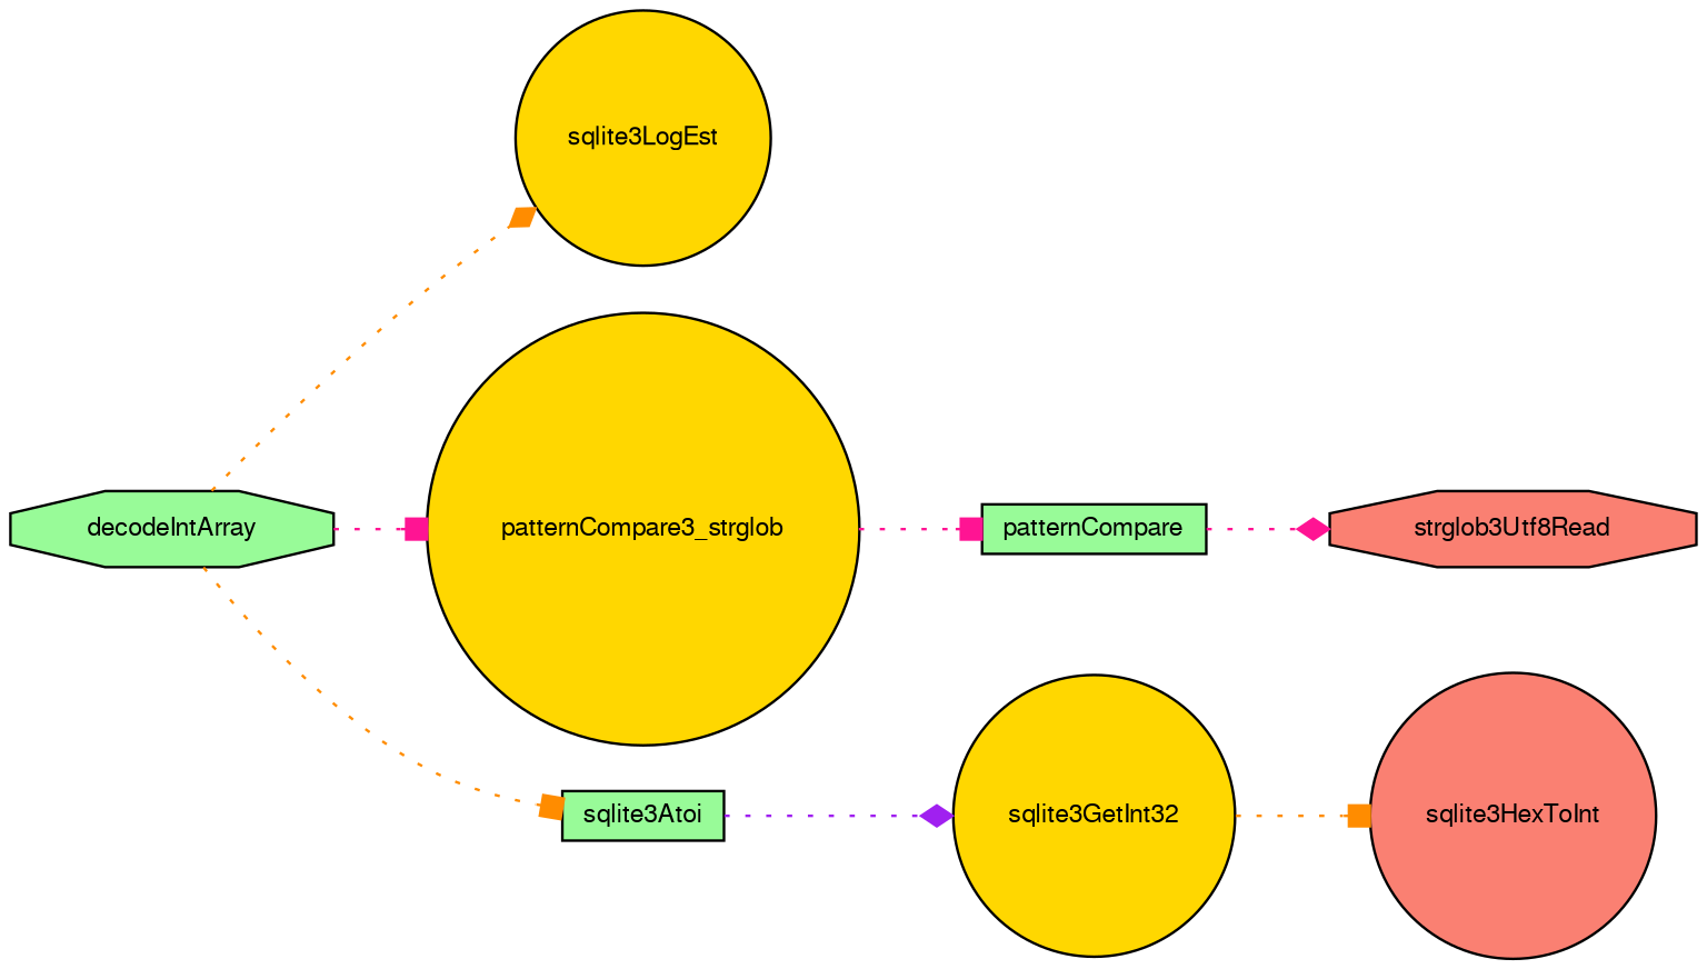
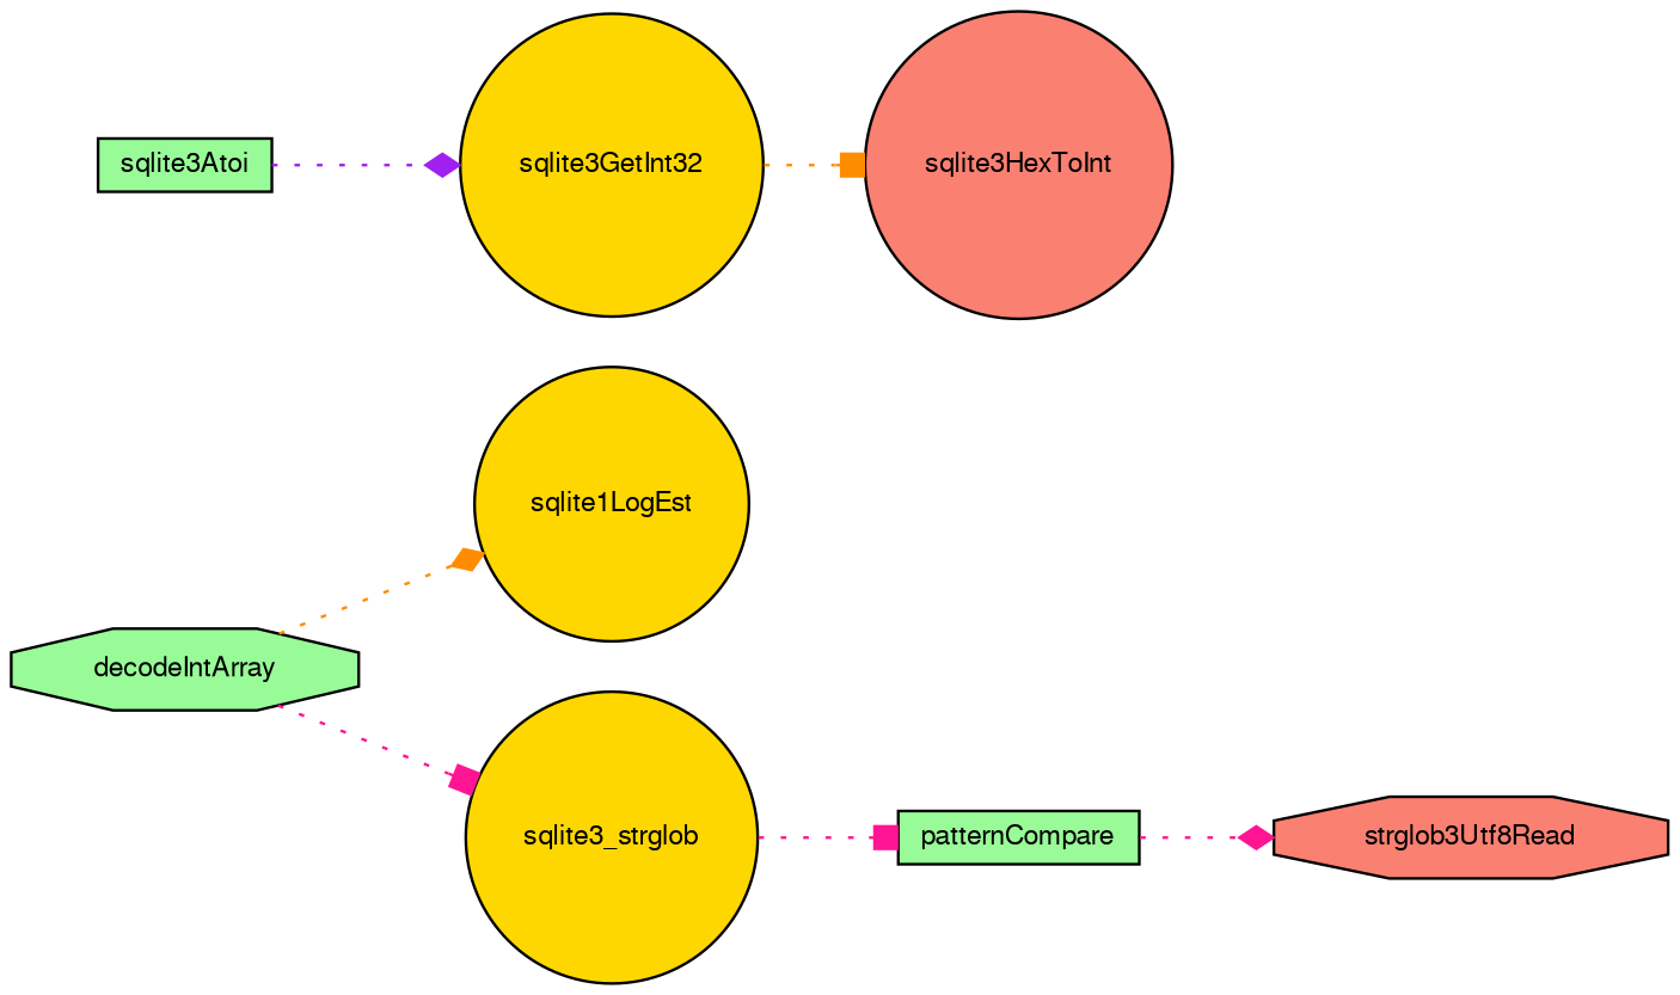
  digraph {
    rankdir=LR
    node [color=black fillcolor=palegreen fontname=FreeSans fontsize=10 shape=circle style=filled]
    edge [arrowhead=box color=darkorange fontname=FreeSans fontsize=10 labelfontname=FreeSans labelfontsize=10 style=dotted]
    n1 [fontcolor=black height=0.2 label=decodeIntArray shape=octagon width=0.4]
-   n2 [fillcolor=gold height=0.2 label=sqlite3LogEst width=0.4]
-   n3 [fillcolor=gold height=0.2 label=patternCompare3_strglob width=0.4]
+   n2 [fillcolor=gold height=0.2 label=sqlite1LogEst width=0.4]
+   n3 [fillcolor=gold height=0.2 label=sqlite3_strglob width=0.4]
    n4 [height=0.2 label=sqlite3Atoi shape=box width=0.4]
    n5 [height=0.2 label=patternCompare shape=box width=0.4]
    n6 [fillcolor=gold height=0.2 label=sqlite3GetInt32 width=0.4]
    n7 [fillcolor=salmon height=0.2 label=strglob3Utf8Read shape=octagon width=0.4]
    n8 [fillcolor=salmon height=0.2 label=sqlite3HexToInt width=0.4]
    n1 -> n2 [arrowhead=diamond]
    n1 -> n3 [color=deeppink]
-   n1 -> n4
    n3 -> n5 [color=deeppink]
    n4 -> n6 [arrowhead=diamond color=purple]
    n5 -> n7 [arrowhead=diamond color=deeppink]
    n6 -> n8
  }
